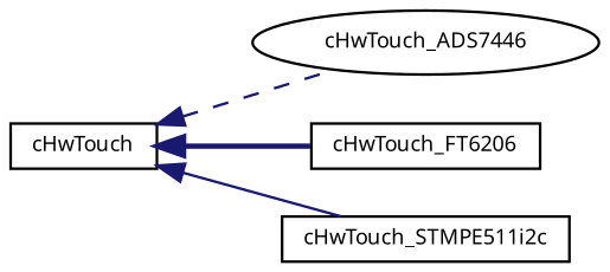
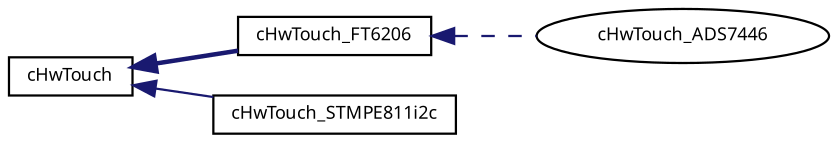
  digraph {
    rankdir=LR
    node [color=black fillcolor=white fontname=Sans fontsize=8 shape=box style=filled]
    edge [color=midnightblue dir=back fontname=Sans fontsize=8 labelfontname=Sans labelfontsize=8]
    n1 [height=0.2 label=cHwTouch width=0.4]
    n2 [height=0.2 label=cHwTouch_ADS7446 shape=ellipse width=0.4]
    n3 [height=0.2 label=cHwTouch_FT6206 width=0.4]
-   n4 [height=0.2 label=cHwTouch_STMPE511i2c width=0.4]
-   n1 -> n2 [style=dashed]
+   n4 [height=0.2 label=cHwTouch_STMPE811i2c width=0.4]
+   n3 -> n2 [style=dashed]
    n1 -> n3 [style=bold]
    n1 -> n4 [style=solid]
  }
